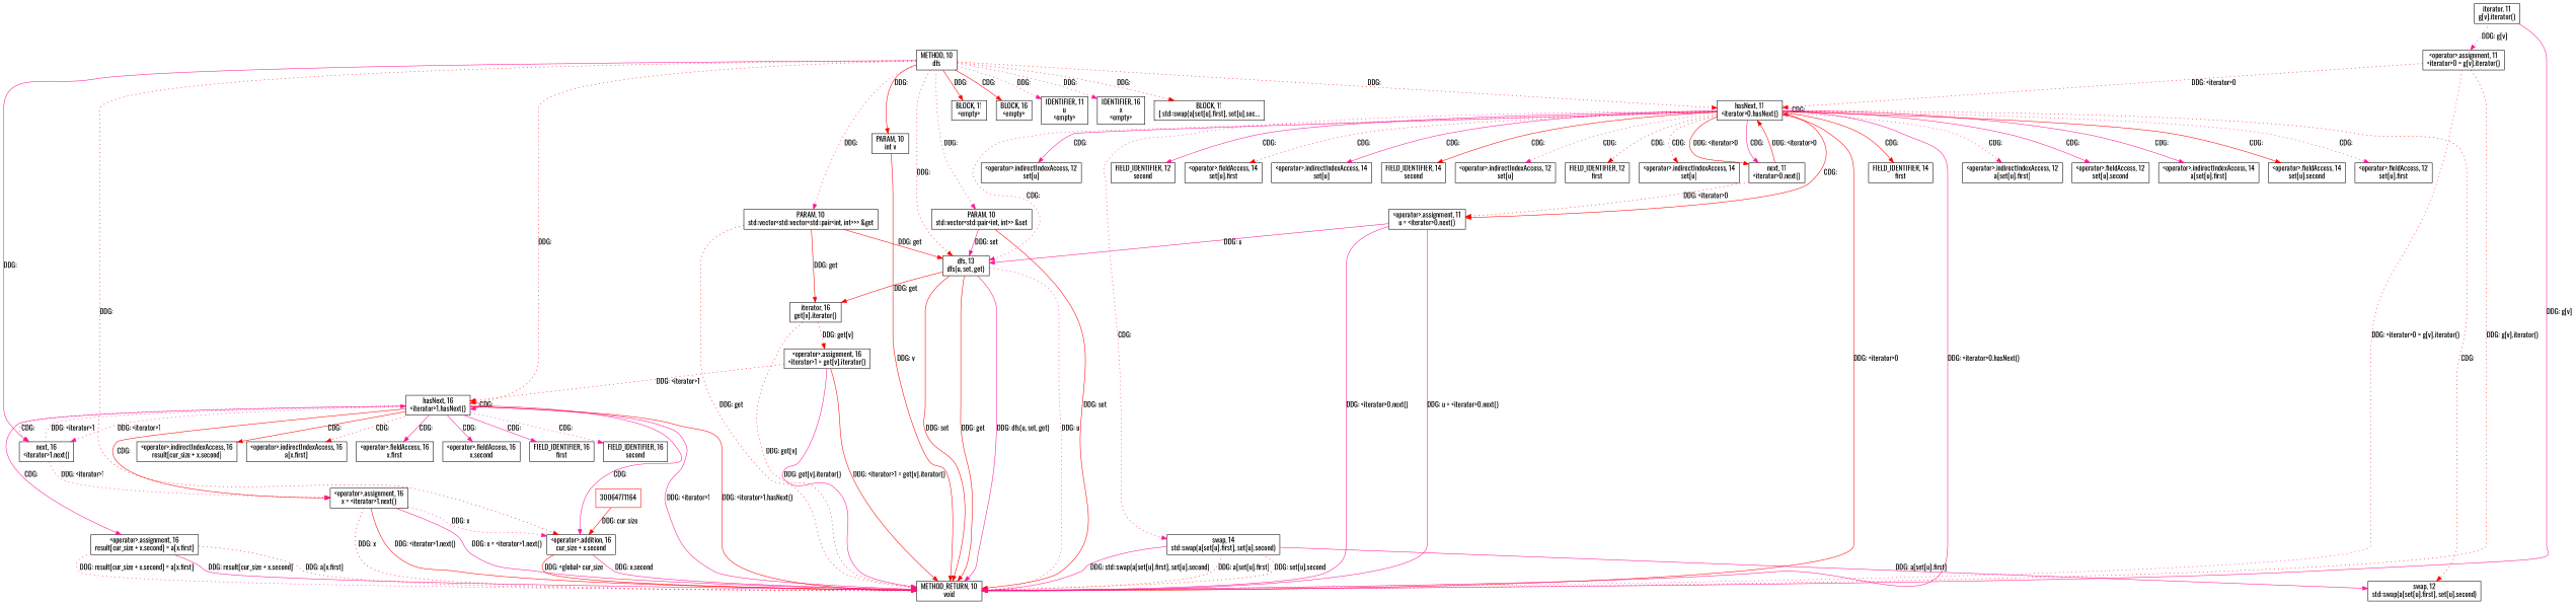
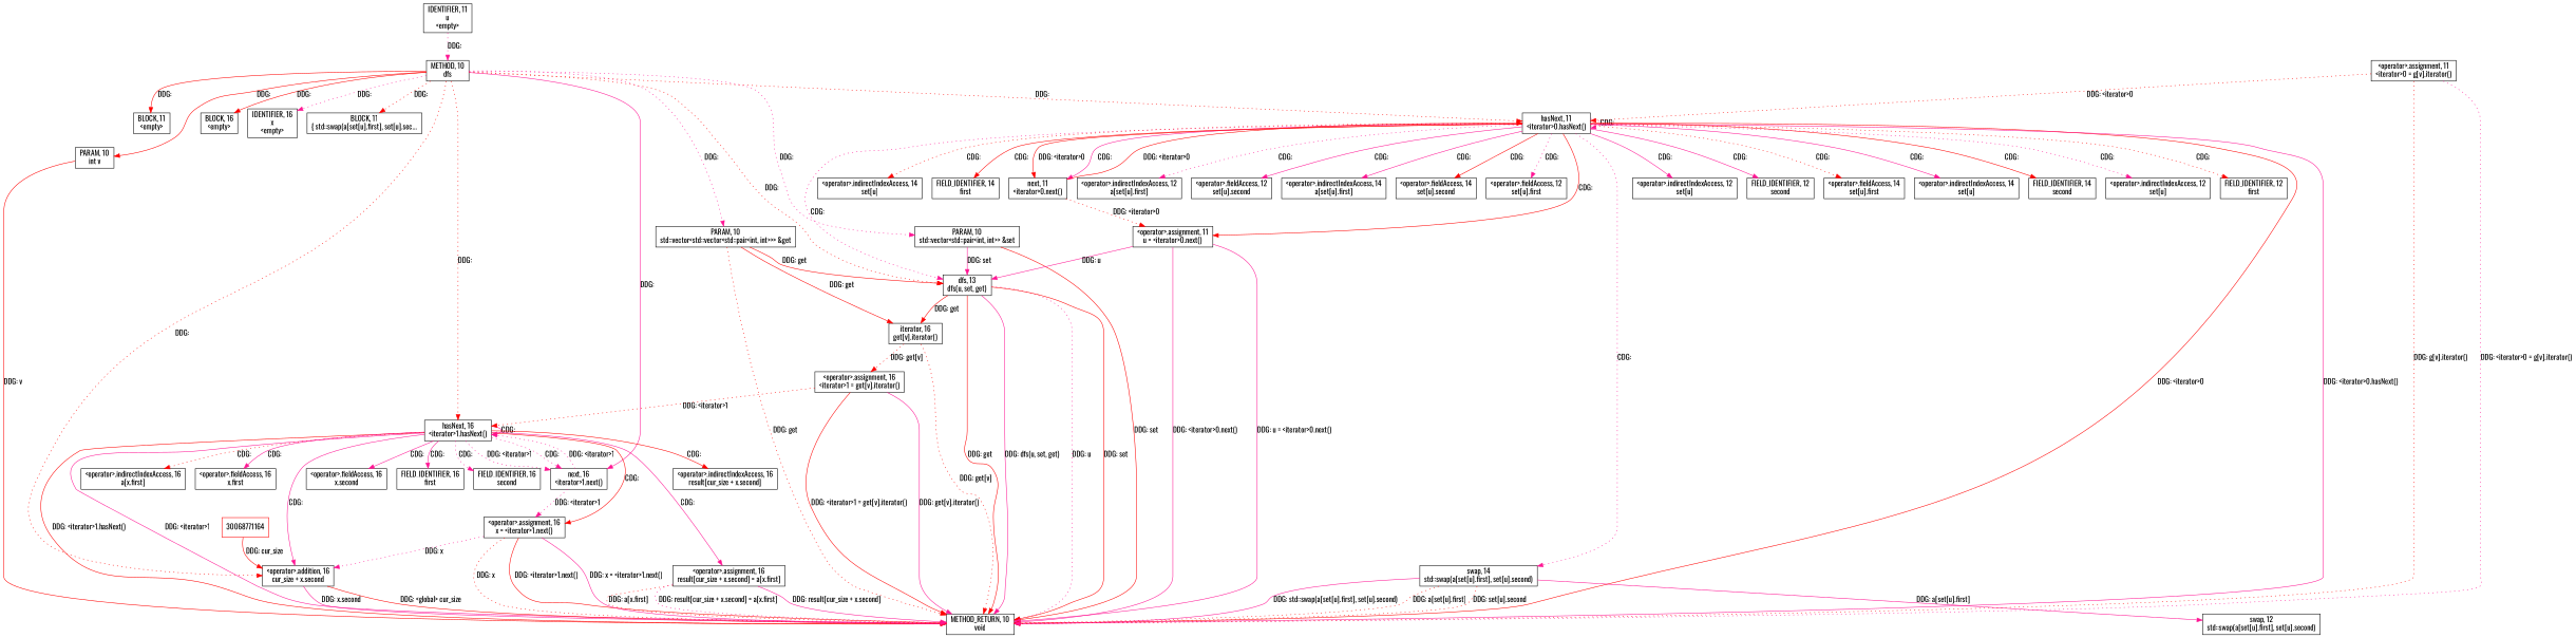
  digraph {
    fontname=Oswald
    node [fontname=Oswald shape=rect]
    edge [color=deeppink fontname=Oswald style=solid]
    n1 [label=<METHOD, 10<BR/>dfs>]
    n2 [label=<PARAM, 10<BR/>int v>]
    n3 [label=<PARAM, 10<BR/>std::vector&lt;std::pair&lt;int, int&gt;&gt; &amp;set>]
    n4 [label=<PARAM, 10<BR/>std::vector&lt;std::vector&lt;std::pair&lt;int, int&gt;&gt;&gt; &amp;get>]
    n5 [label=<BLOCK, 11<BR/>&lt;empty&gt;>]
    n6 [label=<BLOCK, 16<BR/>&lt;empty&gt;>]
    n7 [label=<IDENTIFIER, 11<BR/>u<BR/>&lt;empty&gt;>]
    n8 [label=<IDENTIFIER, 16<BR/>x<BR/>&lt;empty&gt;>]
    n9 [label=<hasNext, 11<BR/>&lt;iterator&gt;0.hasNext()>]
    n10 [label=<hasNext, 16<BR/>&lt;iterator&gt;1.hasNext()>]
    n11 [label=<BLOCK, 11<BR/>{ std::swap(a[set[u].first], set[u].sec...>]
    n12 [label=<dfs, 13<BR/>dfs(u, set, get)>]
    n13 [label=<next, 16<BR/>&lt;iterator&gt;1.next()>]
    n14 [label=<&lt;operator&gt;.addition, 16<BR/>cur_size + x.second>]
    n15 [label=<METHOD_RETURN, 10<BR/>void>]
    n16 [label=<iterator, 16<BR/>get[v].iterator()>]
    n17 [label=<next, 11<BR/>&lt;iterator&gt;0.next()>]
    n18 [label=<&lt;operator&gt;.assignment, 11<BR/>u = &lt;iterator&gt;0.next()>]
    n19 [label=<swap, 12<BR/>std::swap(a[set[u].first], set[u].second)>]
    n20 [label=<swap, 14<BR/>std::swap(a[set[u].first], set[u].second)>]
    n21 [label=<&lt;operator&gt;.indirectIndexAccess, 12<BR/>a[set[u].first]>]
    n22 [label=<&lt;operator&gt;.fieldAccess, 12<BR/>set[u].second>]
    n23 [label=<&lt;operator&gt;.indirectIndexAccess, 14<BR/>a[set[u].first]>]
    n24 [label=<&lt;operator&gt;.fieldAccess, 14<BR/>set[u].second>]
    n25 [label=<&lt;operator&gt;.fieldAccess, 12<BR/>set[u].first>]
    n26 [label=<&lt;operator&gt;.indirectIndexAccess, 12<BR/>set[u]>]
    n27 [label=<FIELD_IDENTIFIER, 12<BR/>second>]
    n28 [label=<&lt;operator&gt;.fieldAccess, 14<BR/>set[u].first>]
    n29 [label=<&lt;operator&gt;.indirectIndexAccess, 14<BR/>set[u]>]
    n30 [label=<FIELD_IDENTIFIER, 14<BR/>second>]
    n31 [label=<&lt;operator&gt;.indirectIndexAccess, 12<BR/>set[u]>]
    n32 [label=<FIELD_IDENTIFIER, 12<BR/>first>]
    n33 [label=<&lt;operator&gt;.indirectIndexAccess, 14<BR/>set[u]>]
    n34 [label=<FIELD_IDENTIFIER, 14<BR/>first>]
    n35 [label=<&lt;operator&gt;.assignment, 16<BR/>x = &lt;iterator&gt;1.next()>]
    n36 [label=<&lt;operator&gt;.assignment, 16<BR/>result[cur_size + x.second] = a[x.first]>]
    n37 [label=<&lt;operator&gt;.indirectIndexAccess, 16<BR/>result[cur_size + x.second]>]
    n38 [label=<&lt;operator&gt;.indirectIndexAccess, 16<BR/>a[x.first]>]
    n39 [label=<&lt;operator&gt;.fieldAccess, 16<BR/>x.first>]
    n40 [label=<&lt;operator&gt;.fieldAccess, 16<BR/>x.second>]
    n41 [label=<FIELD_IDENTIFIER, 16<BR/>first>]
    n42 [label=<FIELD_IDENTIFIER, 16<BR/>second>]
    n43 [label=<&lt;operator&gt;.assignment, 16<BR/>&lt;iterator&gt;1 = get[v].iterator()>]
    n44 [label=<&lt;operator&gt;.assignment, 11<BR/>&lt;iterator&gt;0 = g[v].iterator()>]
-   n45 [label=<iterator, 11<BR/>g[v].iterator()>]
-   30064771164 [color=red fillcolor=white style=filled]
+   30064771164 [color=red fillcolor=white style=filled label=30068771164]
    n1 -> n2 [color=red label="DDG: "]
    n1 -> n3 [label="DDG: " style=dotted]
    n1 -> n4 [label="DDG: " style=dotted]
    n1 -> n5 [color=red label="DDG: "]
-   n1 -> n6 [color=red label="CDG: "]
-   n1 -> n7 [label="DDG: " style=dotted]
+   n1 -> n6 [color=red label="DDG: "]
+   n7 -> n1 [label="DDG: " style=dotted]
    n1 -> n8 [label="DDG: " style=dotted]
    n1 -> n9 [color=red label="DDG: " style=dotted]
    n1 -> n10 [color=red label="DDG: " style=dotted]
    n1 -> n11 [color=red label="DDG: " style=dotted]
    n1 -> n12 [color=red label="DDG: " style=dotted]
    n1 -> n13 [label="DDG: "]
    n1 -> n14 [color=red label="DDG: " style=dotted]
    n2 -> n15 [color=red label="DDG: v"]
    n3 -> n12 [label="DDG: set"]
    n3 -> n15 [color=red label="DDG: set"]
    n4 -> n12 [color=red label="DDG: get"]
    n4 -> n15 [color=red label="DDG: get" style=dotted]
    n4 -> n16 [color=red label="DDG: get"]
    n9 -> n9 [label="CDG: " style=dotted]
    n9 -> n12 [label="CDG: " style=dotted]
    n9 -> n15 [color=red label="DDG: &lt;iterator&gt;0"]
    n9 -> n15 [label="DDG: &lt;iterator&gt;0.hasNext()"]
    n9 -> n17 [color=red label="DDG: &lt;iterator&gt;0"]
    n9 -> n17 [label="CDG: "]
    n9 -> n18 [color=red label="CDG: "]
-   n9 -> n19 [color=red label="CDG: " style=dotted]
    n9 -> n20 [label="CDG: " style=dotted]
    n9 -> n21 [label="CDG: " style=dotted]
    n9 -> n22 [label="CDG: "]
    n9 -> n23 [label="CDG: "]
    n9 -> n24 [color=red label="CDG: "]
    n9 -> n25 [label="CDG: " style=dotted]
    n9 -> n26 [label="CDG: "]
    n9 -> n27 [label="CDG: "]
    n9 -> n28 [color=red label="CDG: " style=dotted]
    n9 -> n29 [label="CDG: "]
    n9 -> n30 [color=red label="CDG: "]
    n9 -> n31 [label="CDG: " style=dotted]
    n9 -> n32 [color=red label="CDG: " style=dotted]
    n9 -> n33 [color=red label="CDG: " style=dotted]
    n9 -> n34 [color=red label="CDG: "]
    n10 -> n10 [label="CDG: "]
    n10 -> n13 [label="DDG: &lt;iterator&gt;1" style=dotted]
    n10 -> n13 [label="CDG: " style=dotted]
    n10 -> n14 [label="CDG: "]
    n10 -> n15 [label="DDG: &lt;iterator&gt;1"]
    n10 -> n15 [color=red label="DDG: &lt;iterator&gt;1.hasNext()"]
    n10 -> n35 [color=red label="CDG: "]
    n10 -> n36 [label="CDG: "]
    n10 -> n37 [color=red label="CDG: "]
    n10 -> n38 [color=red label="CDG: " style=dotted]
    n10 -> n39 [label="CDG: "]
    n10 -> n40 [label="CDG: "]
    n10 -> n41 [label="CDG: "]
    n10 -> n42 [label="CDG: " style=dotted]
    n12 -> n15 [label="DDG: u" style=dotted]
    n12 -> n15 [color=red label="DDG: set"]
    n12 -> n15 [color=red label="DDG: get"]
    n12 -> n15 [label="DDG: dfs(u, set, get)"]
    n12 -> n16 [color=red label="DDG: get"]
    n13 -> n10 [label="DDG: &lt;iterator&gt;1" style=dotted]
    n13 -> n35 [label="DDG: &lt;iterator&gt;1" style=dotted]
    n14 -> n15 [color=red label="DDG: &lt;global&gt; cur_size"]
    n14 -> n15 [label="DDG: x.second"]
    n16 -> n15 [color=red label="DDG: get[v]" style=dotted]
    n16 -> n43 [color=red label="DDG: get[v]" style=dotted]
    n17 -> n9 [color=red label="DDG: &lt;iterator&gt;0"]
    n17 -> n18 [color=red label="DDG: &lt;iterator&gt;0" style=dotted]
    n18 -> n12 [label="DDG: u"]
    n18 -> n15 [label="DDG: &lt;iterator&gt;0.next()"]
    n18 -> n15 [label="DDG: u = &lt;iterator&gt;0.next()"]
    n20 -> n15 [color=red label="DDG: a[set[u].first]" style=dotted]
    n20 -> n15 [color=red label="DDG: set[u].second" style=dotted]
    n20 -> n15 [label="DDG: std::swap(a[set[u].first], set[u].second)"]
    n20 -> n19 [label="DDG: a[set[u].first]"]
    n35 -> n14 [label="DDG: x" style=dotted]
    n35 -> n15 [color=red label="DDG: x" style=dotted]
    n35 -> n15 [color=red label="DDG: &lt;iterator&gt;1.next()"]
    n35 -> n15 [label="DDG: x = &lt;iterator&gt;1.next()"]
    n36 -> n15 [label="DDG: result[cur_size + x.second]"]
    n36 -> n15 [color=red label="DDG: a[x.first]" style=dotted]
    n36 -> n15 [label="DDG: result[cur_size + x.second] = a[x.first]" style=dotted]
    n43 -> n10 [color=red label="DDG: &lt;iterator&gt;1" style=dotted]
    n43 -> n15 [label="DDG: get[v].iterator()"]
    n43 -> n15 [color=red label="DDG: &lt;iterator&gt;1 = get[v].iterator()"]
    n44 -> n9 [color=red label="DDG: &lt;iterator&gt;0" style=dotted]
    n44 -> n15 [color=red label="DDG: g[v].iterator()" style=dotted]
    n44 -> n15 [label="DDG: &lt;iterator&gt;0 = g[v].iterator()" style=dotted]
-   n45 -> n15 [label="DDG: g[v]"]
-   n45 -> n44 [label="DDG: g[v]" style=dotted]
    30064771164 -> n14 [color=red label="DDG: cur_size"]
  }
